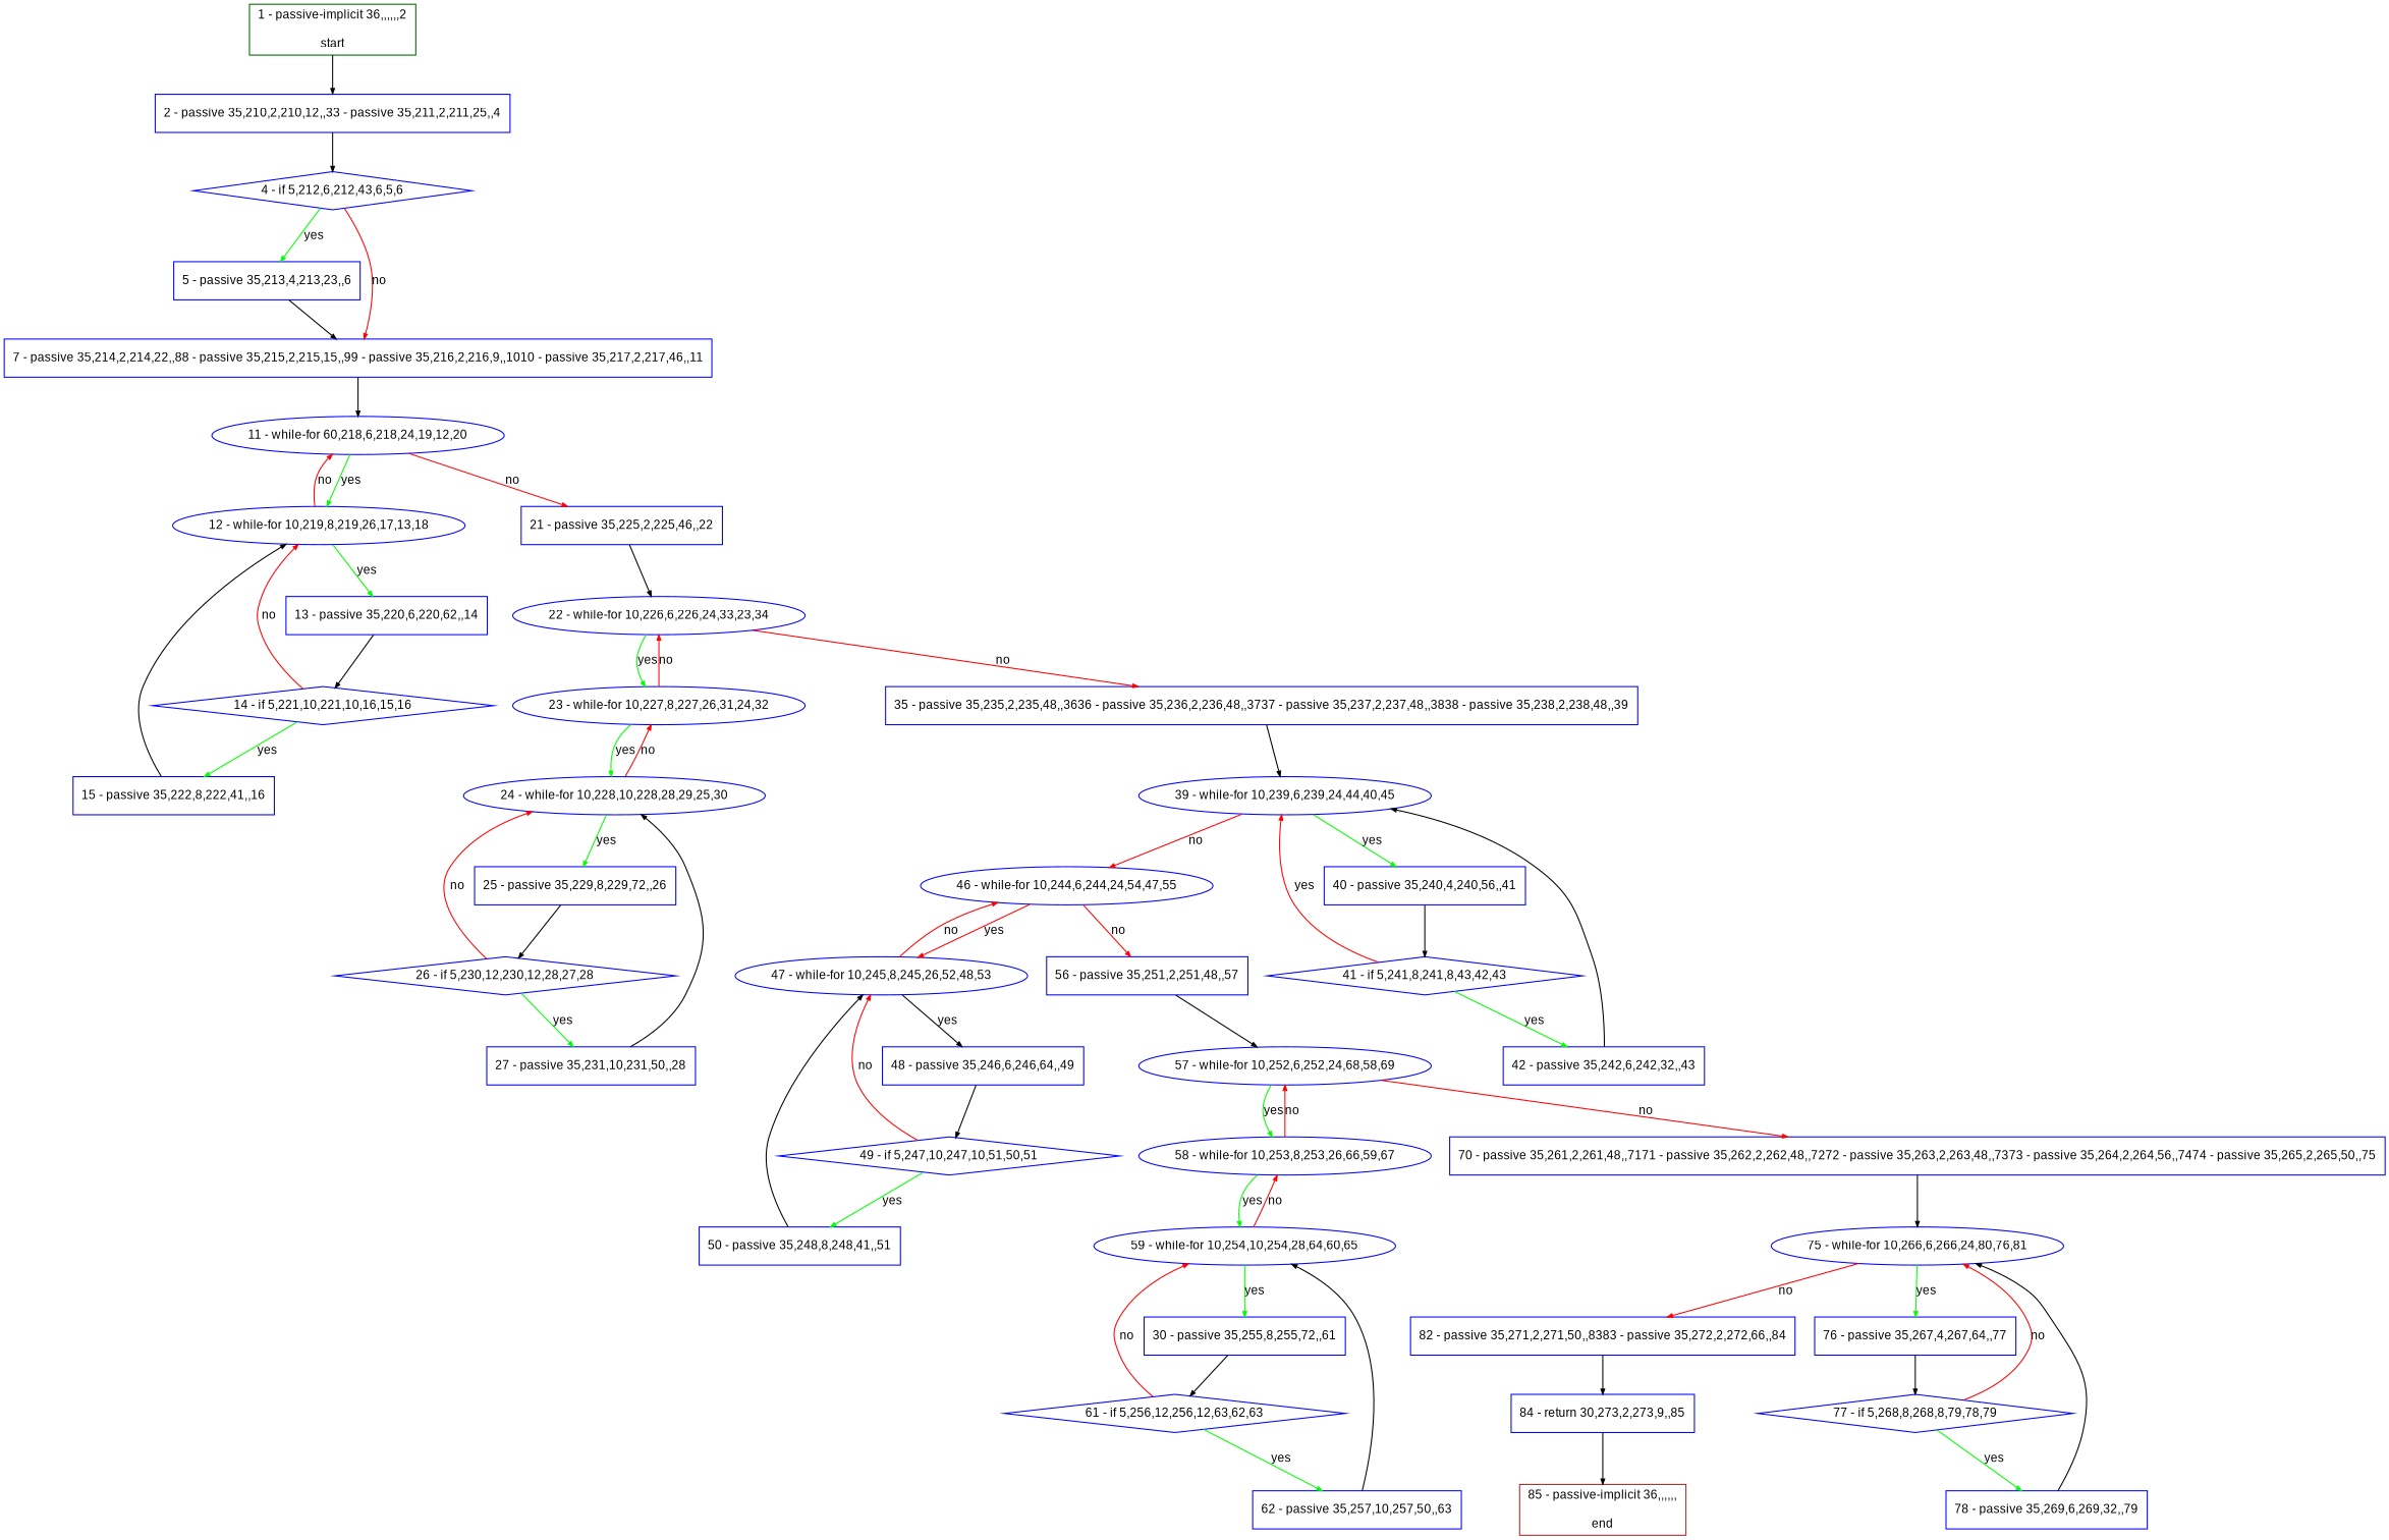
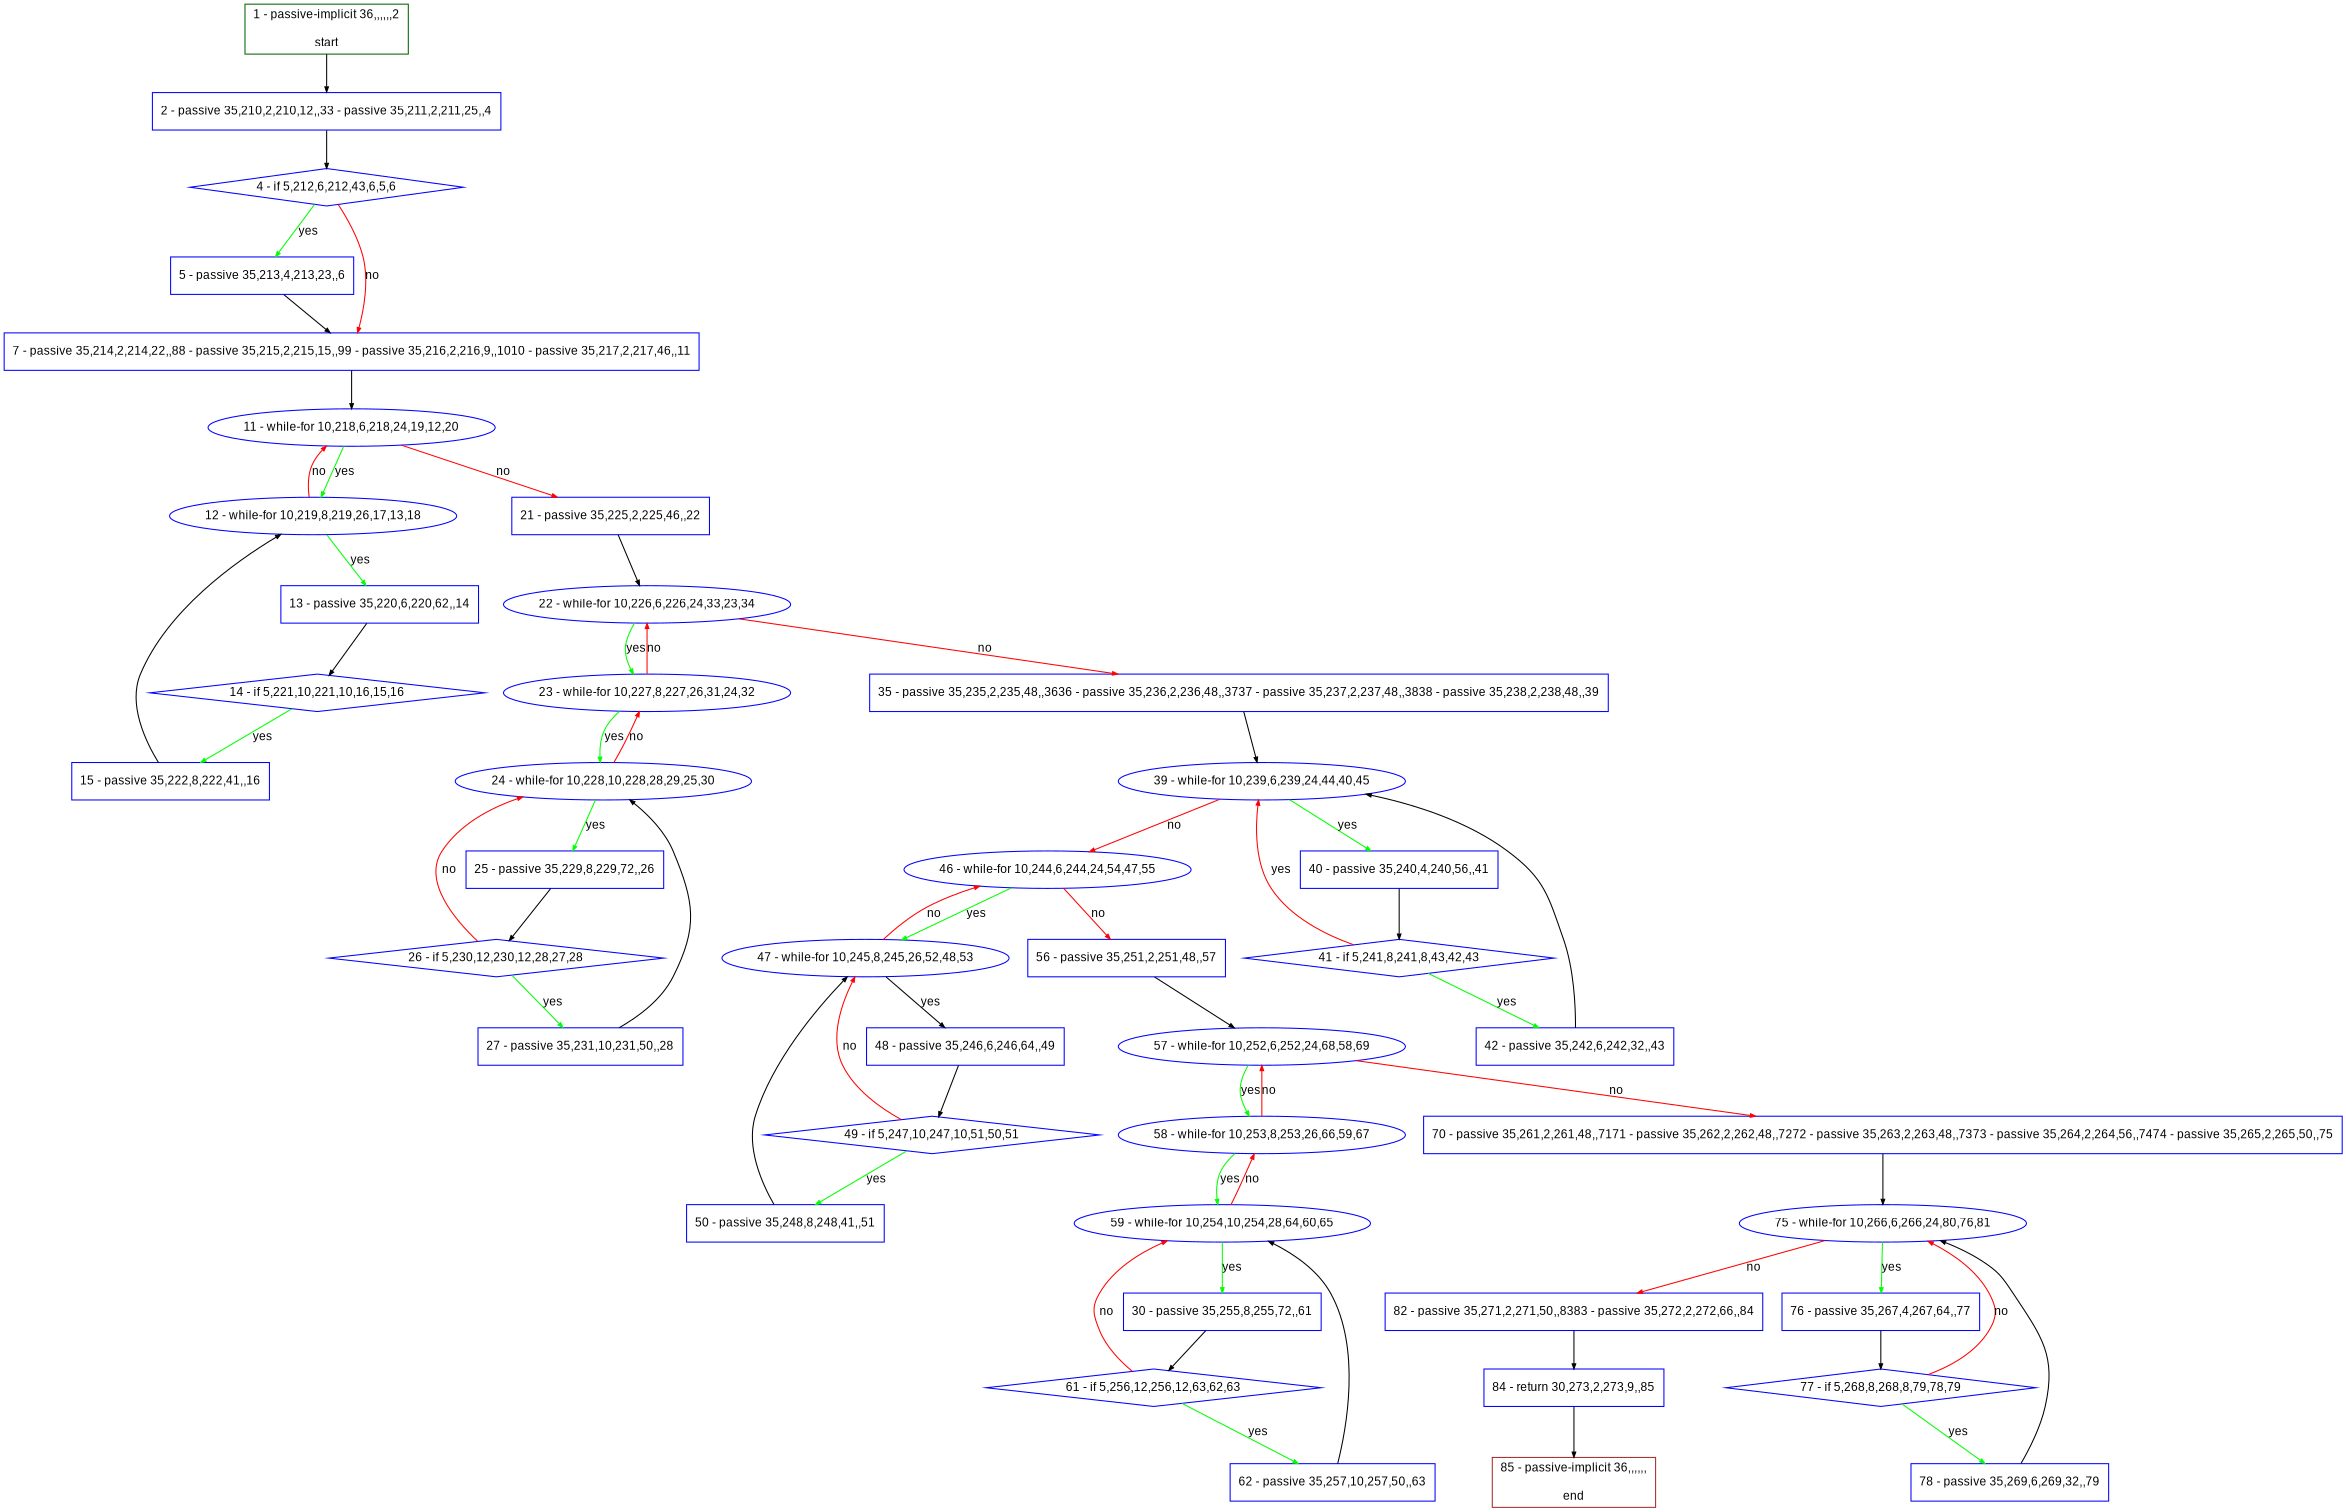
  digraph {
    bgcolor=white
    compound=true
    fillcolor="#FFFFCC"
    fontname=Arial
    fontsize=12
    pack=true
    packmode=clust
    style="rounded,filled"
    node [color="#0000ff" compound=true fillcolor="#ffffff" fixedsize=false fontname=Arial fontsize=12 node_initialized=no shape=box style=filled]
    edge [arrowhead=normal arrowsize=0.5 arrowtail=none color="#000000" compound=true dir=forward fontcolor=black fontname=Arial fontsize=12]
    n1 [label="2 - passive 35,210,2,210,12,,33 - passive 35,211,2,211,25,,4"]
    n2 [label="4 - if 5,212,6,212,43,6,5,6" shape=diamond]
    n3 [label="5 - passive 35,213,4,213,23,,6"]
    n4 [label="7 - passive 35,214,2,214,22,,88 - passive 35,215,2,215,15,,99 - passive 35,216,2,216,9,,1010 - passive 35,217,2,217,46,,11"]
    n5 [color="#006400" label="1 - passive-implicit 36,,,,,,2\n\nstart"]
-   n6 [label="11 - while-for 60,218,6,218,24,19,12,20" shape=oval]
+   n6 [label="11 - while-for 10,218,6,218,24,19,12,20" shape=oval]
    n7 [label="12 - while-for 10,219,8,219,26,17,13,18" shape=oval]
    n8 [label="21 - passive 35,225,2,225,46,,22"]
    n9 [label="13 - passive 35,220,6,220,62,,14"]
    n10 [label="22 - while-for 10,226,6,226,24,33,23,34" shape=oval]
    n11 [label="14 - if 5,221,10,221,10,16,15,16" shape=diamond]
    n12 [label="23 - while-for 10,227,8,227,26,31,24,32" shape=oval]
    n13 [label="35 - passive 35,235,2,235,48,,3636 - passive 35,236,2,236,48,,3737 - passive 35,237,2,237,48,,3838 - passive 35,238,2,238,48,,39"]
    n14 [label="15 - passive 35,222,8,222,41,,16"]
    n15 [label="24 - while-for 10,228,10,228,28,29,25,30" shape=oval]
    n16 [label="39 - while-for 10,239,6,239,24,44,40,45" shape=oval]
    n17 [label="25 - passive 35,229,8,229,72,,26"]
    n18 [label="40 - passive 35,240,4,240,56,,41"]
    n19 [label="46 - while-for 10,244,6,244,24,54,47,55" shape=oval]
    n20 [label="26 - if 5,230,12,230,12,28,27,28" shape=diamond]
    n21 [label="27 - passive 35,231,10,231,50,,28"]
    n22 [label="41 - if 5,241,8,241,8,43,42,43" shape=diamond]
    n23 [label="47 - while-for 10,245,8,245,26,52,48,53" shape=oval]
    n24 [label="56 - passive 35,251,2,251,48,,57"]
    n25 [label="42 - passive 35,242,6,242,32,,43"]
    n26 [label="48 - passive 35,246,6,246,64,,49"]
    n27 [label="57 - while-for 10,252,6,252,24,68,58,69" shape=oval]
    n28 [label="49 - if 5,247,10,247,10,51,50,51" shape=diamond]
    n29 [label="58 - while-for 10,253,8,253,26,66,59,67" shape=oval]
    n30 [label="70 - passive 35,261,2,261,48,,7171 - passive 35,262,2,262,48,,7272 - passive 35,263,2,263,48,,7373 - passive 35,264,2,264,56,,7474 - passive 35,265,2,265,50,,75"]
    n31 [label="50 - passive 35,248,8,248,41,,51"]
    n32 [label="59 - while-for 10,254,10,254,28,64,60,65" shape=oval]
    n33 [label="75 - while-for 10,266,6,266,24,80,76,81" shape=oval]
    n34 [label="30 - passive 35,255,8,255,72,,61"]
    n35 [label="76 - passive 35,267,4,267,64,,77"]
    n36 [label="82 - passive 35,271,2,271,50,,8383 - passive 35,272,2,272,66,,84"]
    n37 [label="61 - if 5,256,12,256,12,63,62,63" shape=diamond]
    n38 [label="62 - passive 35,257,10,257,50,,63"]
    n39 [label="77 - if 5,268,8,268,8,79,78,79" shape=diamond]
    n40 [label="84 - return 30,273,2,273,9,,85"]
    n41 [label="78 - passive 35,269,6,269,32,,79"]
    n42 [color="#a52a2a" label="85 - passive-implicit 36,,,,,,\n\nend"]
    n1 -> n2
    n2 -> n3 [color="#00ff00" label=yes]
    n2 -> n4 [color="#ff0000" label=no]
    n3 -> n4
    n4 -> n6
    n5 -> n1
    n6 -> n7 [color="#00ff00" label=yes]
    n6 -> n8 [color="#ff0000" label=no]
    n7 -> n6 [color="#ff0000" label=no]
    n7 -> n9 [color="#00ff00" label=yes]
    n8 -> n10
    n9 -> n11
    n10 -> n12 [color="#00ff00" label=yes]
    n10 -> n13 [color="#ff0000" label=no]
-   n11 -> n7 [color="#ff0000" label=no]
    n11 -> n14 [color="#00ff00" label=yes]
    n12 -> n10 [color="#ff0000" label=no]
    n12 -> n15 [color="#00ff00" label=yes]
    n13 -> n16
    n14 -> n7
    n15 -> n12 [color="#ff0000" label=no]
    n15 -> n17 [color="#00ff00" label=yes]
    n16 -> n18 [color="#00ff00" label=yes]
    n16 -> n19 [color="#ff0000" label=no]
    n17 -> n20
    n18 -> n22
-   n19 -> n23 [color="#ff0000" label=yes]
+   n19 -> n23 [color="#00ff00" label=yes]
    n19 -> n24 [color="#ff0000" label=no]
    n20 -> n15 [color="#ff0000" label=no]
    n20 -> n21 [color="#00ff00" label=yes]
    n21 -> n15
    n22 -> n16 [color="#ff0000" label=yes]
    n22 -> n25 [color="#00ff00" label=yes]
    n23 -> n19 [color="#ff0000" label=no]
    n23 -> n26 [label=yes]
    n24 -> n27
    n25 -> n16
    n26 -> n28
    n27 -> n29 [color="#00ff00" label=yes]
    n27 -> n30 [color="#ff0000" label=no]
    n28 -> n23 [color="#ff0000" label=no]
    n28 -> n31 [color="#00ff00" label=yes]
    n29 -> n27 [color="#ff0000" label=no]
    n29 -> n32 [color="#00ff00" label=yes]
    n30 -> n33
    n31 -> n23
    n32 -> n29 [color="#ff0000" label=no]
    n32 -> n34 [color="#00ff00" label=yes]
    n33 -> n35 [color="#00ff00" label=yes]
    n33 -> n36 [color="#ff0000" label=no]
    n34 -> n37
    n35 -> n39
    n36 -> n40
    n37 -> n32 [color="#ff0000" label=no]
    n37 -> n38 [color="#00ff00" label=yes]
    n38 -> n32
    n39 -> n33 [color="#ff0000" label=no]
    n39 -> n41 [color="#00ff00" label=yes]
    n40 -> n42
    n41 -> n33
  }
